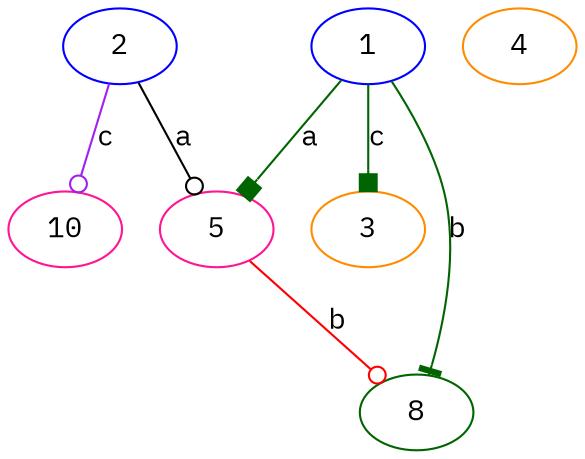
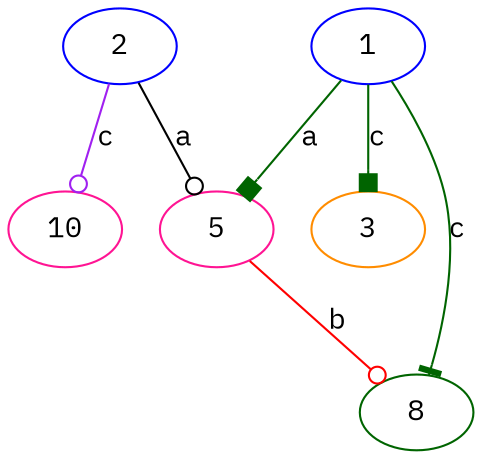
  strict digraph {
    fontname="IBM Plex Mono"
    node [color=deeppink fontname="IBM Plex Mono"]
    edge [arrowhead=odot color=darkgreen fontname="IBM Plex Mono"]
    10
    3 [color=darkorange]
    1 [color=blue]
    5
    8 [color=darkgreen]
-   4 [color=darkorange]
    2 [color=blue]
    1 -> 3 [arrowhead=box label=c]
    1 -> 5 [arrowhead=box label=a]
-   1 -> 8 [arrowhead=tee label=b]
+   1 -> 8 [arrowhead=tee label=c]
    5 -> 8 [color=red label=b]
    2 -> 10 [color=purple label=c]
    2 -> 5 [color=black label=a]
  }
